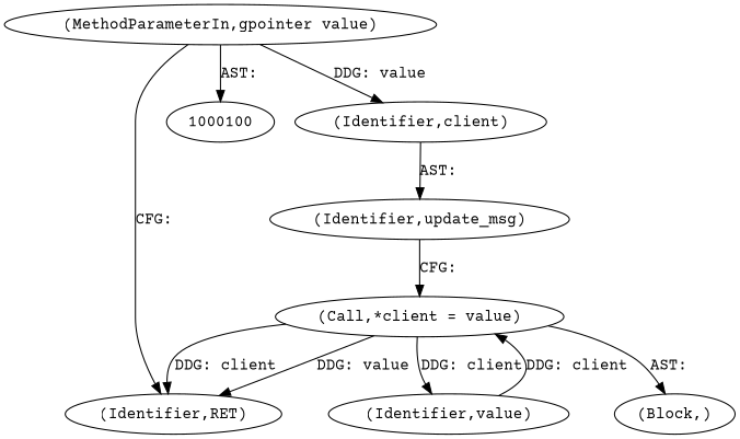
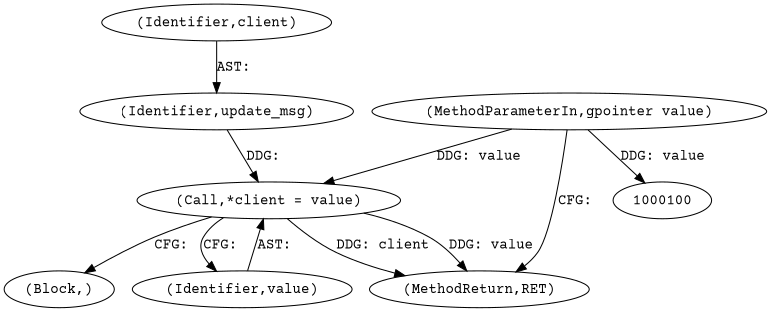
  digraph {
    fontname="Courier Prime"
    node [fontname="Courier Prime"]
    edge [fontname="Courier Prime"]
    n1 [label="(Call,*client = value)"]
    n2 [label="(Block,)"]
    n3 [label="(Identifier,value)"]
-   n4 [label="(Identifier,RET)"]
+   n4 [label="(MethodReturn,RET)"]
    n5 [label="(MethodParameterIn,gpointer value)"]
    1000100
    n7 [label="(Identifier,client)"]
    n8 [label="(Identifier,update_msg)"]
-   n1 -> n2 [label="AST: "]
-   n1 -> n3 [label="DDG: client"]
+   n1 -> n2 [label="CFG: "]
+   n1 -> n3 [label="CFG: "]
    n1 -> n4 [label="DDG: client"]
    n1 -> n4 [label="DDG: value"]
-   n3 -> n1 [label="DDG: client"]
-   n5 -> n7 [label="DDG: value"]
+   n3 -> n1 [label="AST: "]
+   n5 -> n1 [label="DDG: value"]
    n5 -> n4 [label="CFG: "]
-   n5 -> 1000100 [label="AST: "]
+   n5 -> 1000100 [label="DDG: value"]
    n7 -> n8 [label="AST: "]
-   n8 -> n1 [label="CFG: "]
+   n8 -> n1 [label="DDG: "]
  }
